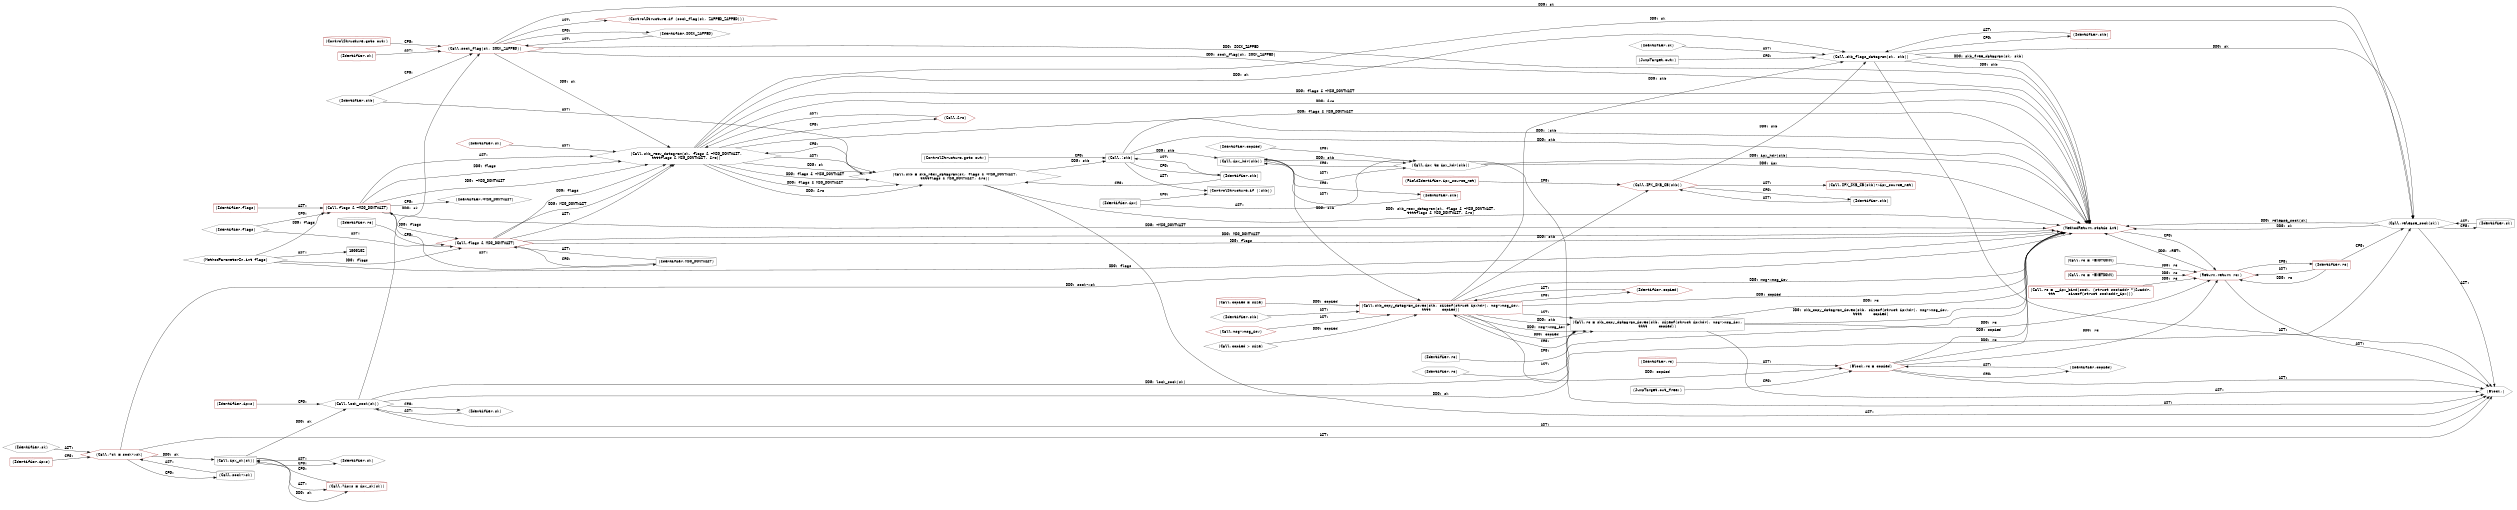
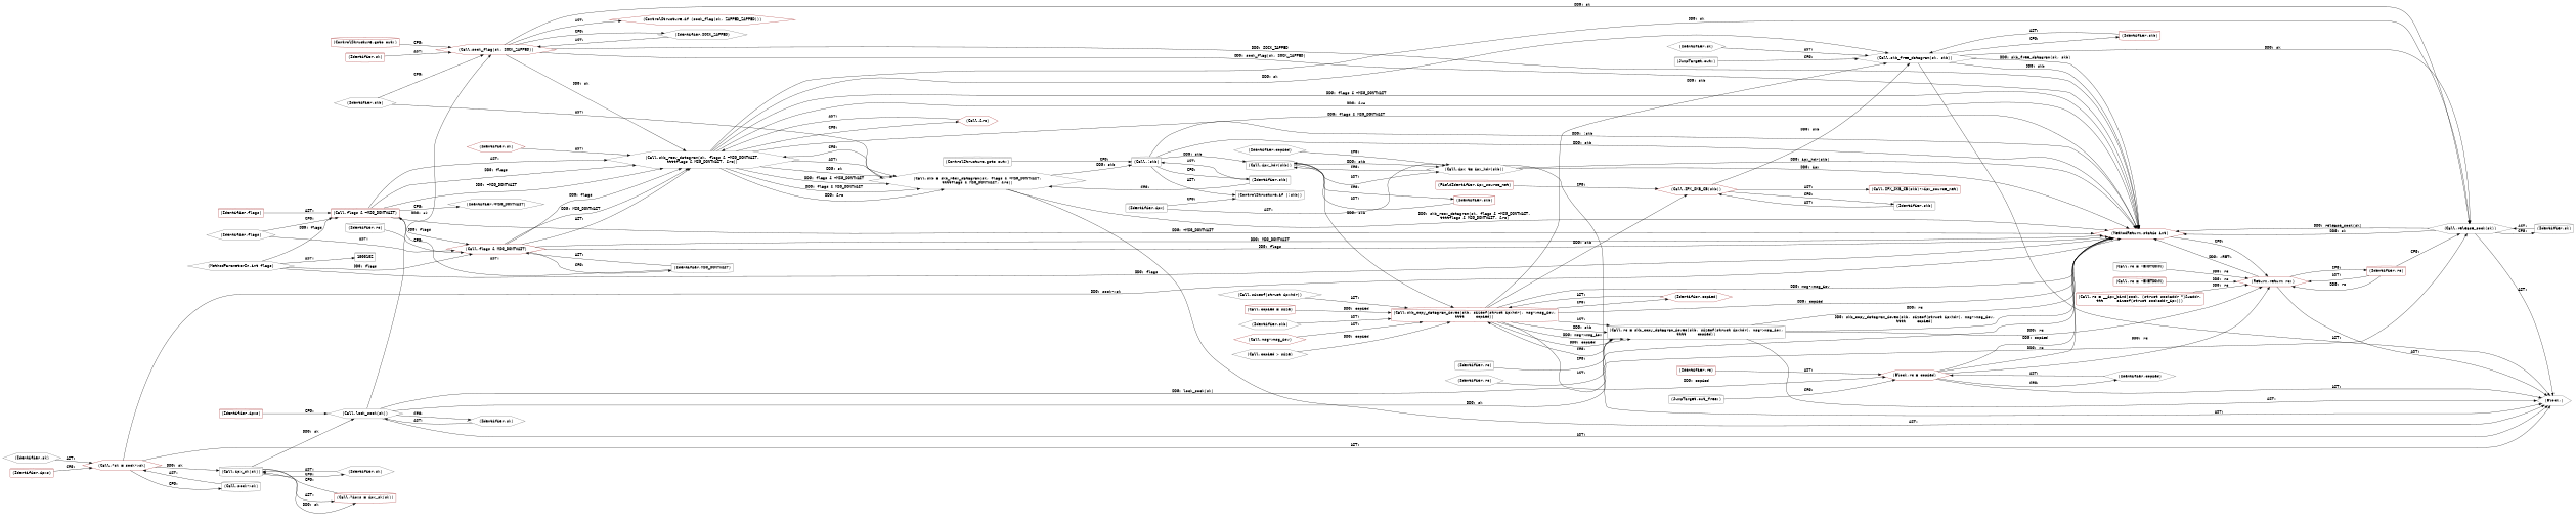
  digraph {
    fontname="DejaVu Sans Mono"
    rankdir=LR
    node [color=gray40 fontname="DejaVu Sans Mono" shape=cylinder]
    edge [fontname="DejaVu Sans Mono"]
    n1 [label="(Call,skb_recv_datagram(sk, flags & ~MSG_DONTWAIT,\n\t\t\t\tflags & MSG_DONTWAIT, &rc))" shape=hexagon]
    n2 [label="(Call,skb = skb_recv_datagram(sk, flags & ~MSG_DONTWAIT,\n\t\t\t\tflags & MSG_DONTWAIT, &rc))" shape=hexagon]
-   n3 [label="(Call,skb_flags_datagram(sk, skb))" shape=hexagon]
+   n3 [label="(Call,skb_free_datagram(sk, skb))" shape=hexagon]
    n4 [label="(Call,release_sock(sk))" shape=hexagon]
    n5 [color=brown label="(MethodReturn,static int)" shape=hexagon]
    n6 [color=brown label="(Call,&rc)" shape=hexagon]
    n7 [label="(Block,)" shape=hexagon]
    n8 [label="(Call,!skb)"]
    n9 [color=brown label="(Identifier,skb)"]
    n10 [label="(Identifier,sk)"]
    n11 [color=brown label="(Return,return rc;)" shape=hexagon]
    n12 [color=brown label="(Call,sock_flag(sk, SOCK_ZAPPED))" shape=hexagon]
    n13 [color=brown label="(ControlStructure,if (sock_flag(sk, ZAPPED_ZAPPED)))" shape=hexagon]
    n14 [label="(Identifier,SOCK_ZAPPED)" shape=hexagon]
    n15 [label="(Call,lock_sock(sk))" shape=hexagon]
    n16 [label="(Identifier,sk)" shape=hexagon]
    n17 [label="(Call,ipx_sk(sk))"]
    n18 [label="(Identifier,sk)" shape=hexagon]
    n19 [color=brown label="(Call,*ipxs = ipx_sk(sk))"]
    n20 [color=brown label="(Call,*sk = sock->sk)" shape=hexagon]
    n21 [label="(Call,sock->sk)"]
    n22 [color=brown label="(Call,flags & ~MSG_DONTWAIT)"]
    n23 [color=brown label="(Call,flags & MSG_DONTWAIT)" shape=hexagon]
    n24 [label="(Identifier,~MSG_DONTWAIT)" shape=hexagon]
    n25 [label="(Identifier,MSG_DONTWAIT)"]
    n26 [label="(MethodParameterIn,int flags)" shape=hexagon]
    1000102
    n28 [label="(Call,ipx_hdr(skb))"]
    n29 [label="(Identifier,skb)"]
    n30 [label="(ControlStructure,if (!skb))"]
    n31 [label="(Call,ipx \t= ipx_hdr(skb))" shape=hexagon]
    n32 [color=brown label="(Call,skb_copy_datagram_iovec(skb, sizeof(struct ipxhdr), msg->msg_iov,\n\t\t\t\t     copied))"]
    n33 [color=brown label="(Identifier,skb)"]
    n34 [label="(Call,rc = skb_copy_datagram_iovec(skb, sizeof(struct ipxhdr), msg->msg_iov,\n\t\t\t\t     copied))"]
    n35 [color=brown label="(Call,IPX_SKB_CB(skb))" shape=hexagon]
    n36 [color=brown label="(Block,rc = copied)" shape=hexagon]
    n37 [color=brown label="(Identifier,copied)" shape=hexagon]
    n38 [color=brown label="(Call,IPX_SKB_CB(skb)->ipx_source_net)"]
    n39 [label="(Identifier,skb)"]
    n40 [label="(Identifier,copied)" shape=hexagon]
    n41 [color=brown label="(Identifier,rc)"]
    n42 [label="(Identifier,copied)" shape=hexagon]
    n43 [label="(Identifier,skb)" shape=hexagon]
    n44 [label="(Identifier,rc)"]
    n45 [label="(Identifier,sk)" shape=hexagon]
    n46 [label="(Call,rc = -ENOTCONN)"]
    n47 [color=brown label="(Identifier,flags)"]
    n48 [label="(Identifier,ipx)"]
    n49 [color=brown label="(Identifier,sk)" shape=hexagon]
    n50 [label="(Identifier,flags)" shape=hexagon]
    n51 [label="(ControlStructure,goto out;)"]
    n52 [color=brown label="(Identifier,ipxs)"]
+   n53 [label="(Call,sizeof(struct ipxhdr))" shape=hexagon]
    n54 [color=brown label="(Call,rc = -ENETDOWN)"]
    n55 [color=brown label="(Call,rc = __ipx_bind(sock, (struct sockaddr *)&uaddr,\n\t\t\t      sizeof(struct sockaddr_ipx)))"]
    n56 [color=brown label="(Call,copied = size)"]
    n57 [label="(Identifier,rc)" shape=hexagon]
    n58 [label="(Identifier,sk)" shape=hexagon]
    n59 [color=brown label="(ControlStructure,goto out;)"]
    n60 [label="(Identifier,skb)" shape=hexagon]
    n61 [label="(JumpTarget,out:)"]
    n62 [color=brown label="(Identifier,sk)"]
    n63 [label="(JumpTarget,out_free:)"]
    n64 [color=brown label="(Identifier,rc)"]
    n65 [label="(Identifier,rc)"]
    n66 [color=brown label="(Call,msg->msg_iov)" shape=hexagon]
    n67 [label="(Call,copied > size)" shape=hexagon]
    n68 [color=brown label="(FieldIdentifier,ipx_source_net)"]
    n69 [color=brown label="(Identifier,ipxs)"]
    n1 -> n2 [label="AST: "]
    n1 -> n2 [label="DDG: sk"]
    n1 -> n2 [label="DDG: flags & ~MSG_DONTWAIT"]
    n1 -> n2 [label="DDG: flags & MSG_DONTWAIT"]
    n1 -> n2 [label="DDG: &rc"]
    n1 -> n3 [label="DDG: sk"]
    n1 -> n4 [label="DDG: sk"]
    n1 -> n5 [label="DDG: flags & ~MSG_DONTWAIT"]
    n1 -> n5 [label="DDG: &rc"]
    n1 -> n5 [label="DDG: flags & MSG_DONTWAIT"]
    n1 -> n6 [label="CFG: "]
    n2 -> n1 [label="CFG: "]
    n2 -> n5 [label="DDG: skb_recv_datagram(sk, flags & ~MSG_DONTWAIT,\n\t\t\t\tflags & MSG_DONTWAIT, &rc)"]
    n2 -> n7 [label="AST: "]
    n2 -> n8 [label="DDG: skb"]
    n3 -> n4 [label="DDG: sk"]
    n3 -> n5 [label="DDG: skb"]
    n3 -> n5 [label="DDG: skb_free_datagram(sk, skb)"]
    n3 -> n7 [label="AST: "]
    n3 -> n9 [label="CFG: "]
    n4 -> n5 [label="DDG: release_sock(sk)"]
    n4 -> n5 [label="DDG: sk"]
    n4 -> n7 [label="AST: "]
    n4 -> n10 [label="CFG: "]
    n5 -> n11 [label="CFG: "]
    n6 -> n1 [label="AST: "]
    n8 -> n5 [label="DDG: !skb"]
    n8 -> n5 [label="DDG: skb"]
    n8 -> n28 [label="DDG: skb"]
    n8 -> n29 [label="CFG: "]
    n8 -> n30 [label="AST: "]
    n9 -> n3 [label="AST: "]
    n10 -> n4 [label="AST: "]
    n11 -> n5 [label="DDG: <RET>"]
    n11 -> n7 [label="AST: "]
    n11 -> n41 [label="CFG: "]
    n12 -> n1 [label="DDG: sk"]
    n12 -> n4 [label="DDG: sk"]
    n12 -> n5 [label="DDG: SOCK_ZAPPED"]
    n12 -> n5 [label="DDG: sock_flag(sk, SOCK_ZAPPED)"]
    n12 -> n13 [label="AST: "]
    n12 -> n14 [label="CFG: "]
    n14 -> n12 [label="AST: "]
    n15 -> n4 [label="DDG: sk"]
    n15 -> n5 [label="DDG: lock_sock(sk)"]
    n15 -> n7 [label="AST: "]
    n15 -> n12 [label="DDG: sk"]
    n15 -> n16 [label="CFG: "]
    n16 -> n15 [label="AST: "]
    n17 -> n15 [label="DDG: sk"]
    n17 -> n18 [label="CFG: "]
    n17 -> n19 [label="AST: "]
    n17 -> n19 [label="DDG: sk"]
    n18 -> n17 [label="AST: "]
    n19 -> n17 [label="CFG: "]
    n20 -> n5 [label="DDG: sock->sk"]
    n20 -> n7 [label="AST: "]
    n20 -> n17 [label="DDG: sk"]
    n20 -> n21 [label="CFG: "]
    n21 -> n20 [label="AST: "]
    n22 -> n1 [label="AST: "]
    n22 -> n1 [label="DDG: flags"]
    n22 -> n1 [label="DDG: ~MSG_DONTWAIT"]
    n22 -> n5 [label="DDG: ~MSG_DONTWAIT"]
    n22 -> n23 [label="DDG: flags"]
    n22 -> n24 [label="CFG: "]
    n23 -> n1 [label="AST: "]
    n23 -> n1 [label="DDG: flags"]
    n23 -> n1 [label="DDG: MSG_DONTWAIT"]
    n23 -> n5 [label="DDG: MSG_DONTWAIT"]
    n23 -> n5 [label="DDG: flags"]
    n23 -> n25 [label="CFG: "]
    n25 -> n22 [label="AST: "]
    n25 -> n23 [label="AST: "]
    n26 -> n5 [label="DDG: flags"]
    n26 -> n22 [label="DDG: flags"]
    n26 -> n23 [label="DDG: flags"]
    n26 -> 1000102 [label="AST: "]
    n28 -> n31 [label="AST: "]
    n28 -> n31 [label="DDG: skb"]
    n28 -> n32 [label="DDG: skb"]
    n28 -> n33 [label="CFG: "]
    n29 -> n2 [label="CFG: "]
    n29 -> n8 [label="AST: "]
    n31 -> n5 [label="DDG: ipx_hdr(skb)"]
    n31 -> n5 [label="DDG: ipx"]
    n31 -> n7 [label="AST: "]
    n31 -> n28 [label="CFG: "]
    n32 -> n3 [label="DDG: skb"]
    n32 -> n5 [label="DDG: msg->msg_iov"]
    n32 -> n5 [label="DDG: copied"]
    n32 -> n34 [label="AST: "]
    n32 -> n34 [label="DDG: skb"]
    n32 -> n34 [label="DDG: msg->msg_iov"]
    n32 -> n34 [label="DDG: copied"]
    n32 -> n35 [label="DDG: skb"]
    n32 -> n36 [label="DDG: copied"]
    n32 -> n37 [label="CFG: "]
    n33 -> n28 [label="AST: "]
    n34 -> n5 [label="DDG: rc"]
    n34 -> n5 [label="DDG: skb_copy_datagram_iovec(skb, sizeof(struct ipxhdr), msg->msg_iov,\n\t\t\t\t     copied)"]
    n34 -> n7 [label="AST: "]
    n34 -> n11 [label="DDG: rc"]
    n34 -> n32 [label="CFG: "]
    n35 -> n3 [label="DDG: skb"]
    n35 -> n38 [label="AST: "]
    n35 -> n39 [label="CFG: "]
    n36 -> n5 [label="DDG: rc"]
    n36 -> n5 [label="DDG: copied"]
    n36 -> n7 [label="AST: "]
    n36 -> n11 [label="DDG: rc"]
    n36 -> n40 [label="CFG: "]
    n37 -> n32 [label="AST: "]
    n39 -> n35 [label="AST: "]
    n40 -> n36 [label="AST: "]
    n41 -> n4 [label="CFG: "]
    n41 -> n11 [label="AST: "]
    n41 -> n11 [label="DDG: rc"]
    n42 -> n31 [label="CFG: "]
    n43 -> n2 [label="AST: "]
    n43 -> n12 [label="CFG: "]
    n44 -> n34 [label="CFG: "]
    n45 -> n20 [label="AST: "]
    n46 -> n11 [label="DDG: rc"]
    n47 -> n22 [label="AST: "]
    n48 -> n30 [label="CFG: "]
    n48 -> n31 [label="AST: "]
    n49 -> n1 [label="AST: "]
    n50 -> n22 [label="CFG: "]
    n50 -> n23 [label="AST: "]
    n51 -> n8 [label="CFG: "]
    n52 -> n15 [label="CFG: "]
+   n53 -> n32 [label="AST: "]
    n54 -> n11 [label="DDG: rc"]
    n55 -> n11 [label="DDG: rc"]
    n56 -> n32 [label="DDG: copied"]
    n57 -> n34 [label="AST: "]
    n58 -> n3 [label="AST: "]
    n59 -> n12 [label="CFG: "]
    n60 -> n32 [label="AST: "]
    n61 -> n3 [label="CFG: "]
    n62 -> n12 [label="AST: "]
    n63 -> n36 [label="CFG: "]
    n64 -> n36 [label="AST: "]
    n65 -> n23 [label="CFG: "]
    n66 -> n32 [label="AST: "]
    n67 -> n32 [label="DDG: copied"]
    n68 -> n35 [label="CFG: "]
    n69 -> n20 [label="CFG: "]
  }
